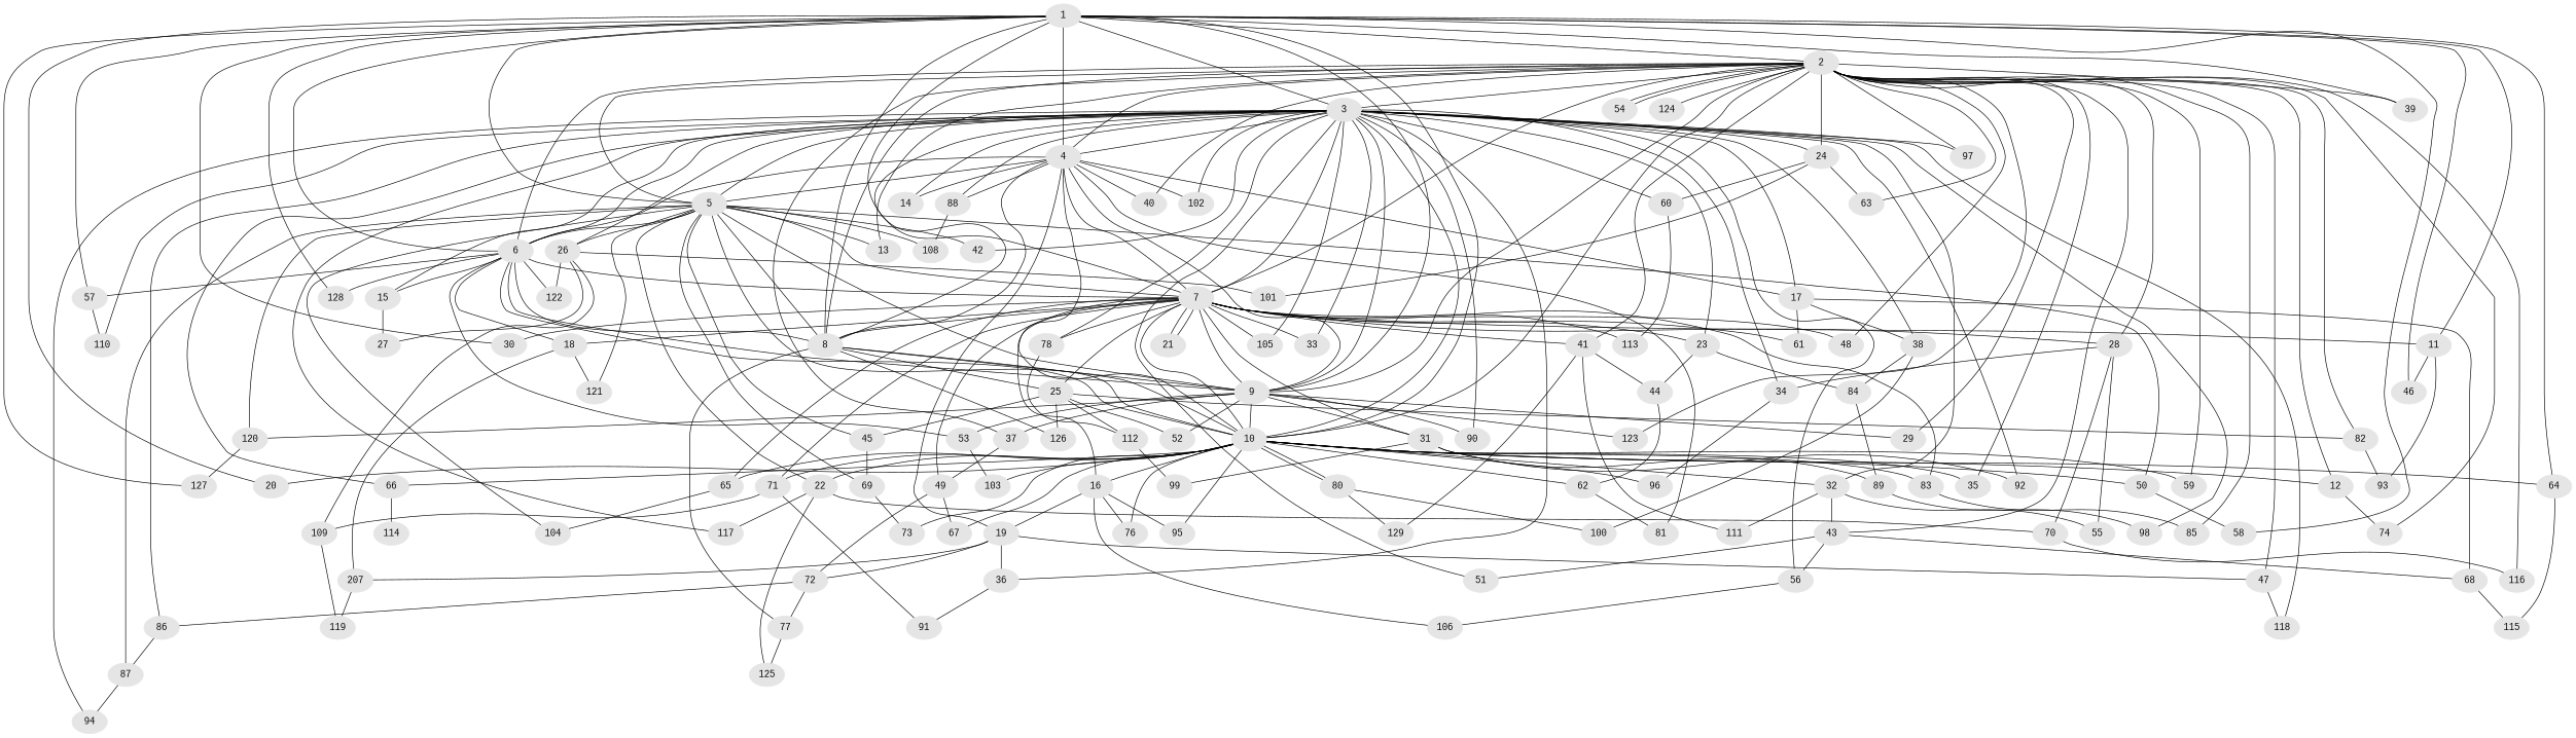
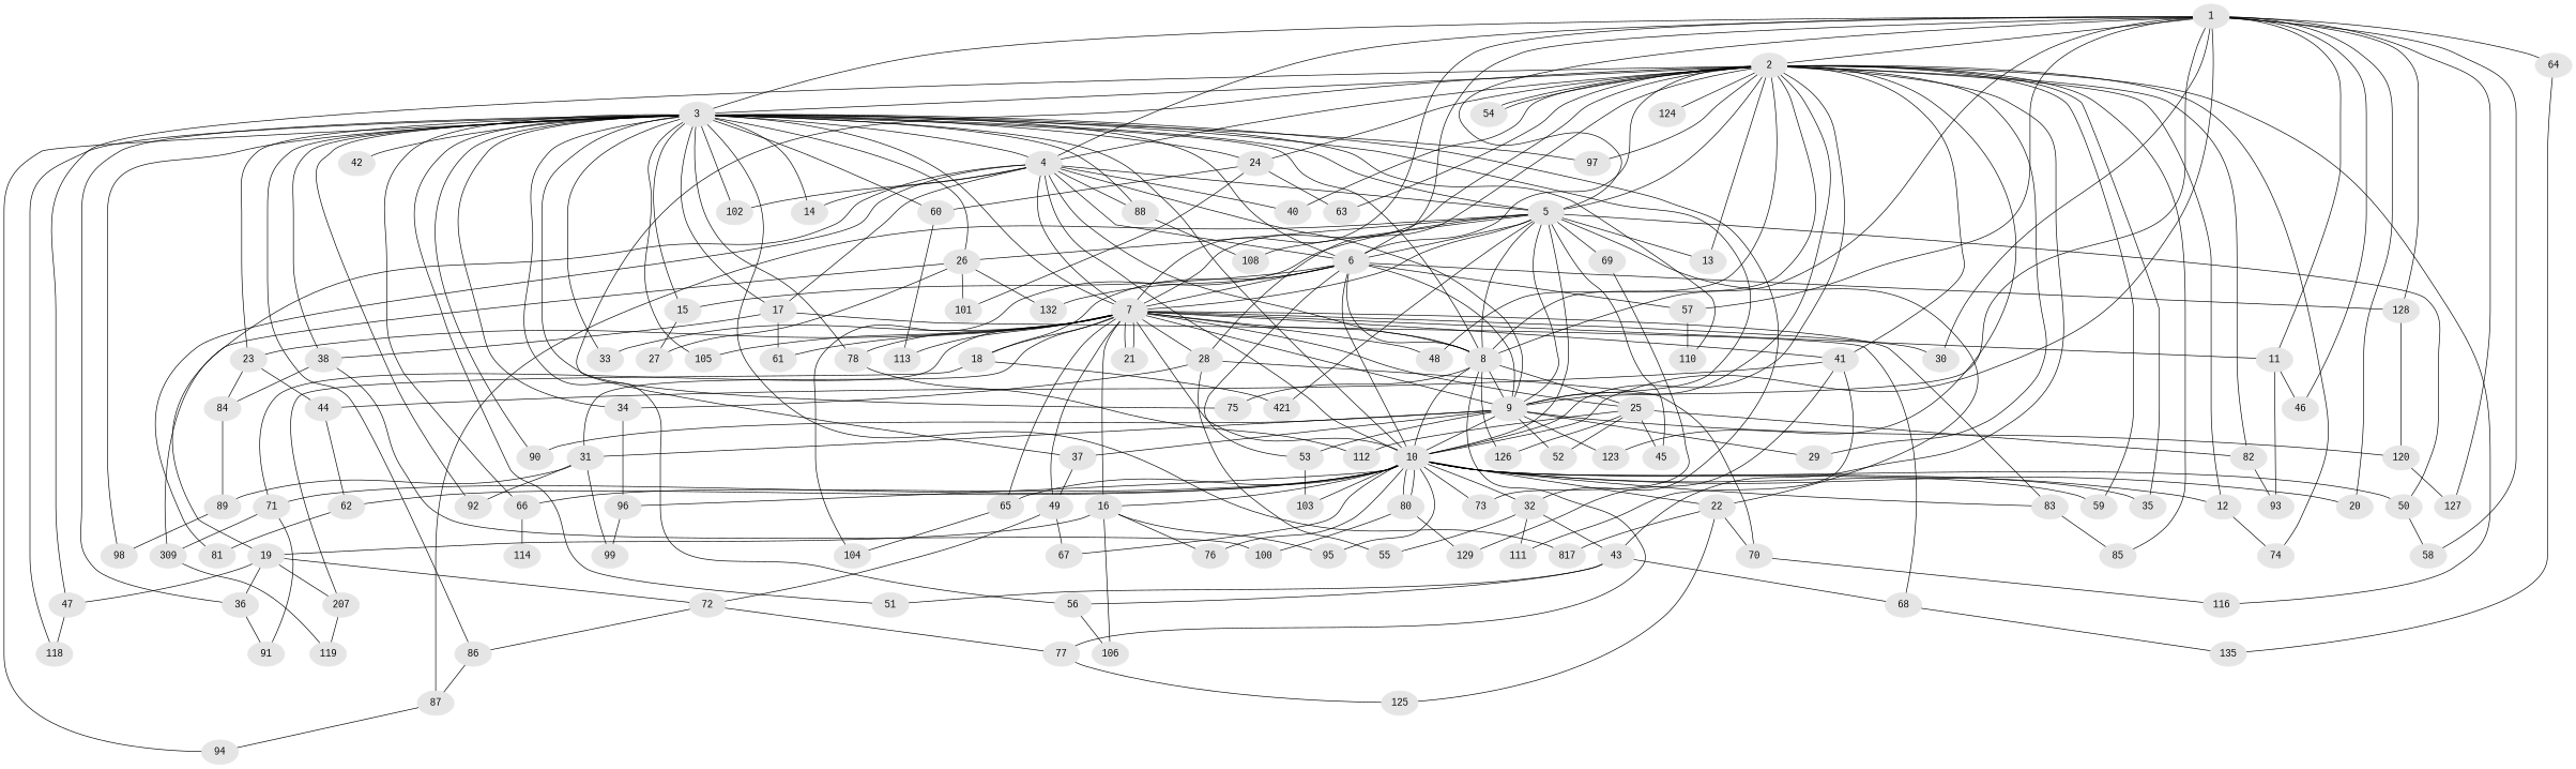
  graph {
    fontname="Liberation Mono"
    node [color=gray90 fontname="Liberation Mono" style=filled]
    edge [fontname="Liberation Mono"]
    1
    2
    3
    4
    5
    6
    7
    8
    9
    10
    11
    20
    30
-   39
    46
    57
    58
    64
    127
    128
    12
    13
    24
    28
    29
    35
    37
    40
    41
    43
    47
    48
    54
    59
    63
    74
    82
    85
    97
    116
    123
    124
    14
    15
    17
    23
    26
    32
    33
    34
    36
    38
    42
    51
    56
    60
    66
+   75
    78
    86
    88
    90
    92
    94
    98
    102
    105
    110
-   117
+   117 [label=817]
    118
    19
    81
    22
    45
    50
    69
    87
    104
    108
    120
-   121
+   121 [label=421]
    18
    53
-   122
+   122 [label=132]
    16
    21
    25
    31
    49
    61
    65
    71
    83
    113
    77
    126
    52
    62
    67
    73
    76
    80
    95
    96
    103
    93
-   115
+   115 [label=135]
    101
    70
    55
    44
    111
    129
    68
    27
    84
-   109
+   109 [label=309]
    91
    100
    106
    114
    112
    n123 [label=207]
    72
    125
    89
    99
    119
    1 -- 2
    1 -- 3
    1 -- 4
    1 -- 5
    1 -- 6
    1 -- 7
    1 -- 8
    1 -- 9
    1 -- 10
    1 -- 11
    1 -- 20
    1 -- 30
-   1 -- 39
    1 -- 46
    1 -- 57
    1 -- 58
    1 -- 64
    1 -- 127
    1 -- 128
    2 -- 3
    2 -- 4
    2 -- 5
    2 -- 6
    2 -- 7
    2 -- 8
    2 -- 9
    2 -- 10
-   2 -- 39
    2 -- 12
    2 -- 13
    2 -- 24
    2 -- 28
    2 -- 29
    2 -- 35
    2 -- 37
    2 -- 40
    2 -- 41
    2 -- 43
    2 -- 47
    2 -- 48
    2 -- 54
    2 -- 54
    2 -- 59
    2 -- 63
    2 -- 74
    2 -- 82
    2 -- 85
    2 -- 97
    2 -- 116
    2 -- 123
    2 -- 124
    3 -- 4
    3 -- 5
    3 -- 6
    3 -- 7
    3 -- 8
    3 -- 9
    3 -- 10
    3 -- 24
    3 -- 97
    3 -- 14
    3 -- 15
    3 -- 17
    3 -- 23
    3 -- 26
    3 -- 32
    3 -- 33
    3 -- 34
    3 -- 36
    3 -- 38
    3 -- 42
    3 -- 51
    3 -- 56
    3 -- 60
    3 -- 66
+   3 -- 75
    3 -- 78
    3 -- 86
    3 -- 88
    3 -- 90
    3 -- 92
    3 -- 94
    3 -- 98
    3 -- 102
    3 -- 105
    3 -- 110
    3 -- 117
    3 -- 118
    4 -- 5
    4 -- 6
    4 -- 7
    4 -- 8
    4 -- 9
    4 -- 10
    4 -- 40
    4 -- 14
    4 -- 17
    4 -- 88
    4 -- 102
    4 -- 19
    4 -- 81
    5 -- 6
    5 -- 7
    5 -- 8
    5 -- 9
    5 -- 10
    5 -- 13
    5 -- 26
-   5 -- 42
    5 -- 22
    5 -- 45
    5 -- 50
    5 -- 69
    5 -- 87
    5 -- 104
    5 -- 108
-   5 -- 120
+   128 -- 120
    5 -- 121
    6 -- 7
    6 -- 8
    6 -- 9
    6 -- 10
    6 -- 57
    6 -- 128
    6 -- 15
    6 -- 18
    6 -- 53
    6 -- 122
    7 -- 8
    7 -- 9
    7 -- 10
    7 -- 11
    7 -- 30
    7 -- 28
    7 -- 41
    7 -- 48
    7 -- 23
    7 -- 33
    7 -- 78
    7 -- 105
    7 -- 18
    7 -- 16
    7 -- 21
    7 -- 21
    7 -- 25
    7 -- 31
    7 -- 49
    7 -- 61
    7 -- 65
    7 -- 71
    7 -- 83
    7 -- 113
    8 -- 9
    8 -- 10
+   8 -- 75
    8 -- 25
    8 -- 77
    8 -- 126
    9 -- 10
    9 -- 29
    9 -- 37
    9 -- 123
    9 -- 90
    9 -- 120
    9 -- 53
    9 -- 31
    9 -- 52
    10 -- 20
-   10 -- 64
    10 -- 12
    10 -- 35
    10 -- 59
    10 -- 32
    10 -- 66
    10 -- 22
    10 -- 50
    10 -- 16
    10 -- 65
    10 -- 71
    10 -- 83
    10 -- 62
    10 -- 67
    10 -- 73
    10 -- 76
    10 -- 80
    10 -- 80
    10 -- 95
    10 -- 96
    10 -- 103
    11 -- 46
    11 -- 93
    57 -- 110
    64 -- 115
    12 -- 74
    24 -- 63
    24 -- 60
    24 -- 101
    28 -- 34
    28 -- 70
    28 -- 55
    37 -- 49
    41 -- 44
    41 -- 111
    41 -- 129
    43 -- 51
    43 -- 56
    43 -- 68
    47 -- 118
    82 -- 93
    15 -- 27
    17 -- 38
    17 -- 61
    17 -- 68
    23 -- 44
    23 -- 84
    26 -- 122
    26 -- 101
    26 -- 27
    26 -- 109
    32 -- 43
    32 -- 55
    32 -- 111
    34 -- 96
    36 -- 91
    38 -- 84
    38 -- 100
    56 -- 106
    60 -- 113
    66 -- 114
    78 -- 112
    86 -- 87
    88 -- 108
    19 -- 47
    19 -- 36
    19 -- n123
    19 -- 72
    22 -- 117
    22 -- 70
    22 -- 125
-   45 -- 69
    50 -- 58
    69 -- 73
    87 -- 94
    120 -- 127
    18 -- 121
    18 -- n123
    53 -- 103
    16 -- 19
    16 -- 76
    16 -- 95
    16 -- 106
    25 -- 82
    25 -- 45
    25 -- 126
    25 -- 52
    25 -- 112
    31 -- 92
    31 -- 89
    31 -- 99
    49 -- 67
    49 -- 72
    65 -- 104
    71 -- 109
    71 -- 91
    83 -- 85
    77 -- 125
    62 -- 81
    80 -- 129
    80 -- 100
-   112 -- 99
+   96 -- 99
    70 -- 116
    44 -- 62
    68 -- 115
    84 -- 89
    109 -- 119
    n123 -- 119
    72 -- 86
    72 -- 77
    89 -- 98
  }
